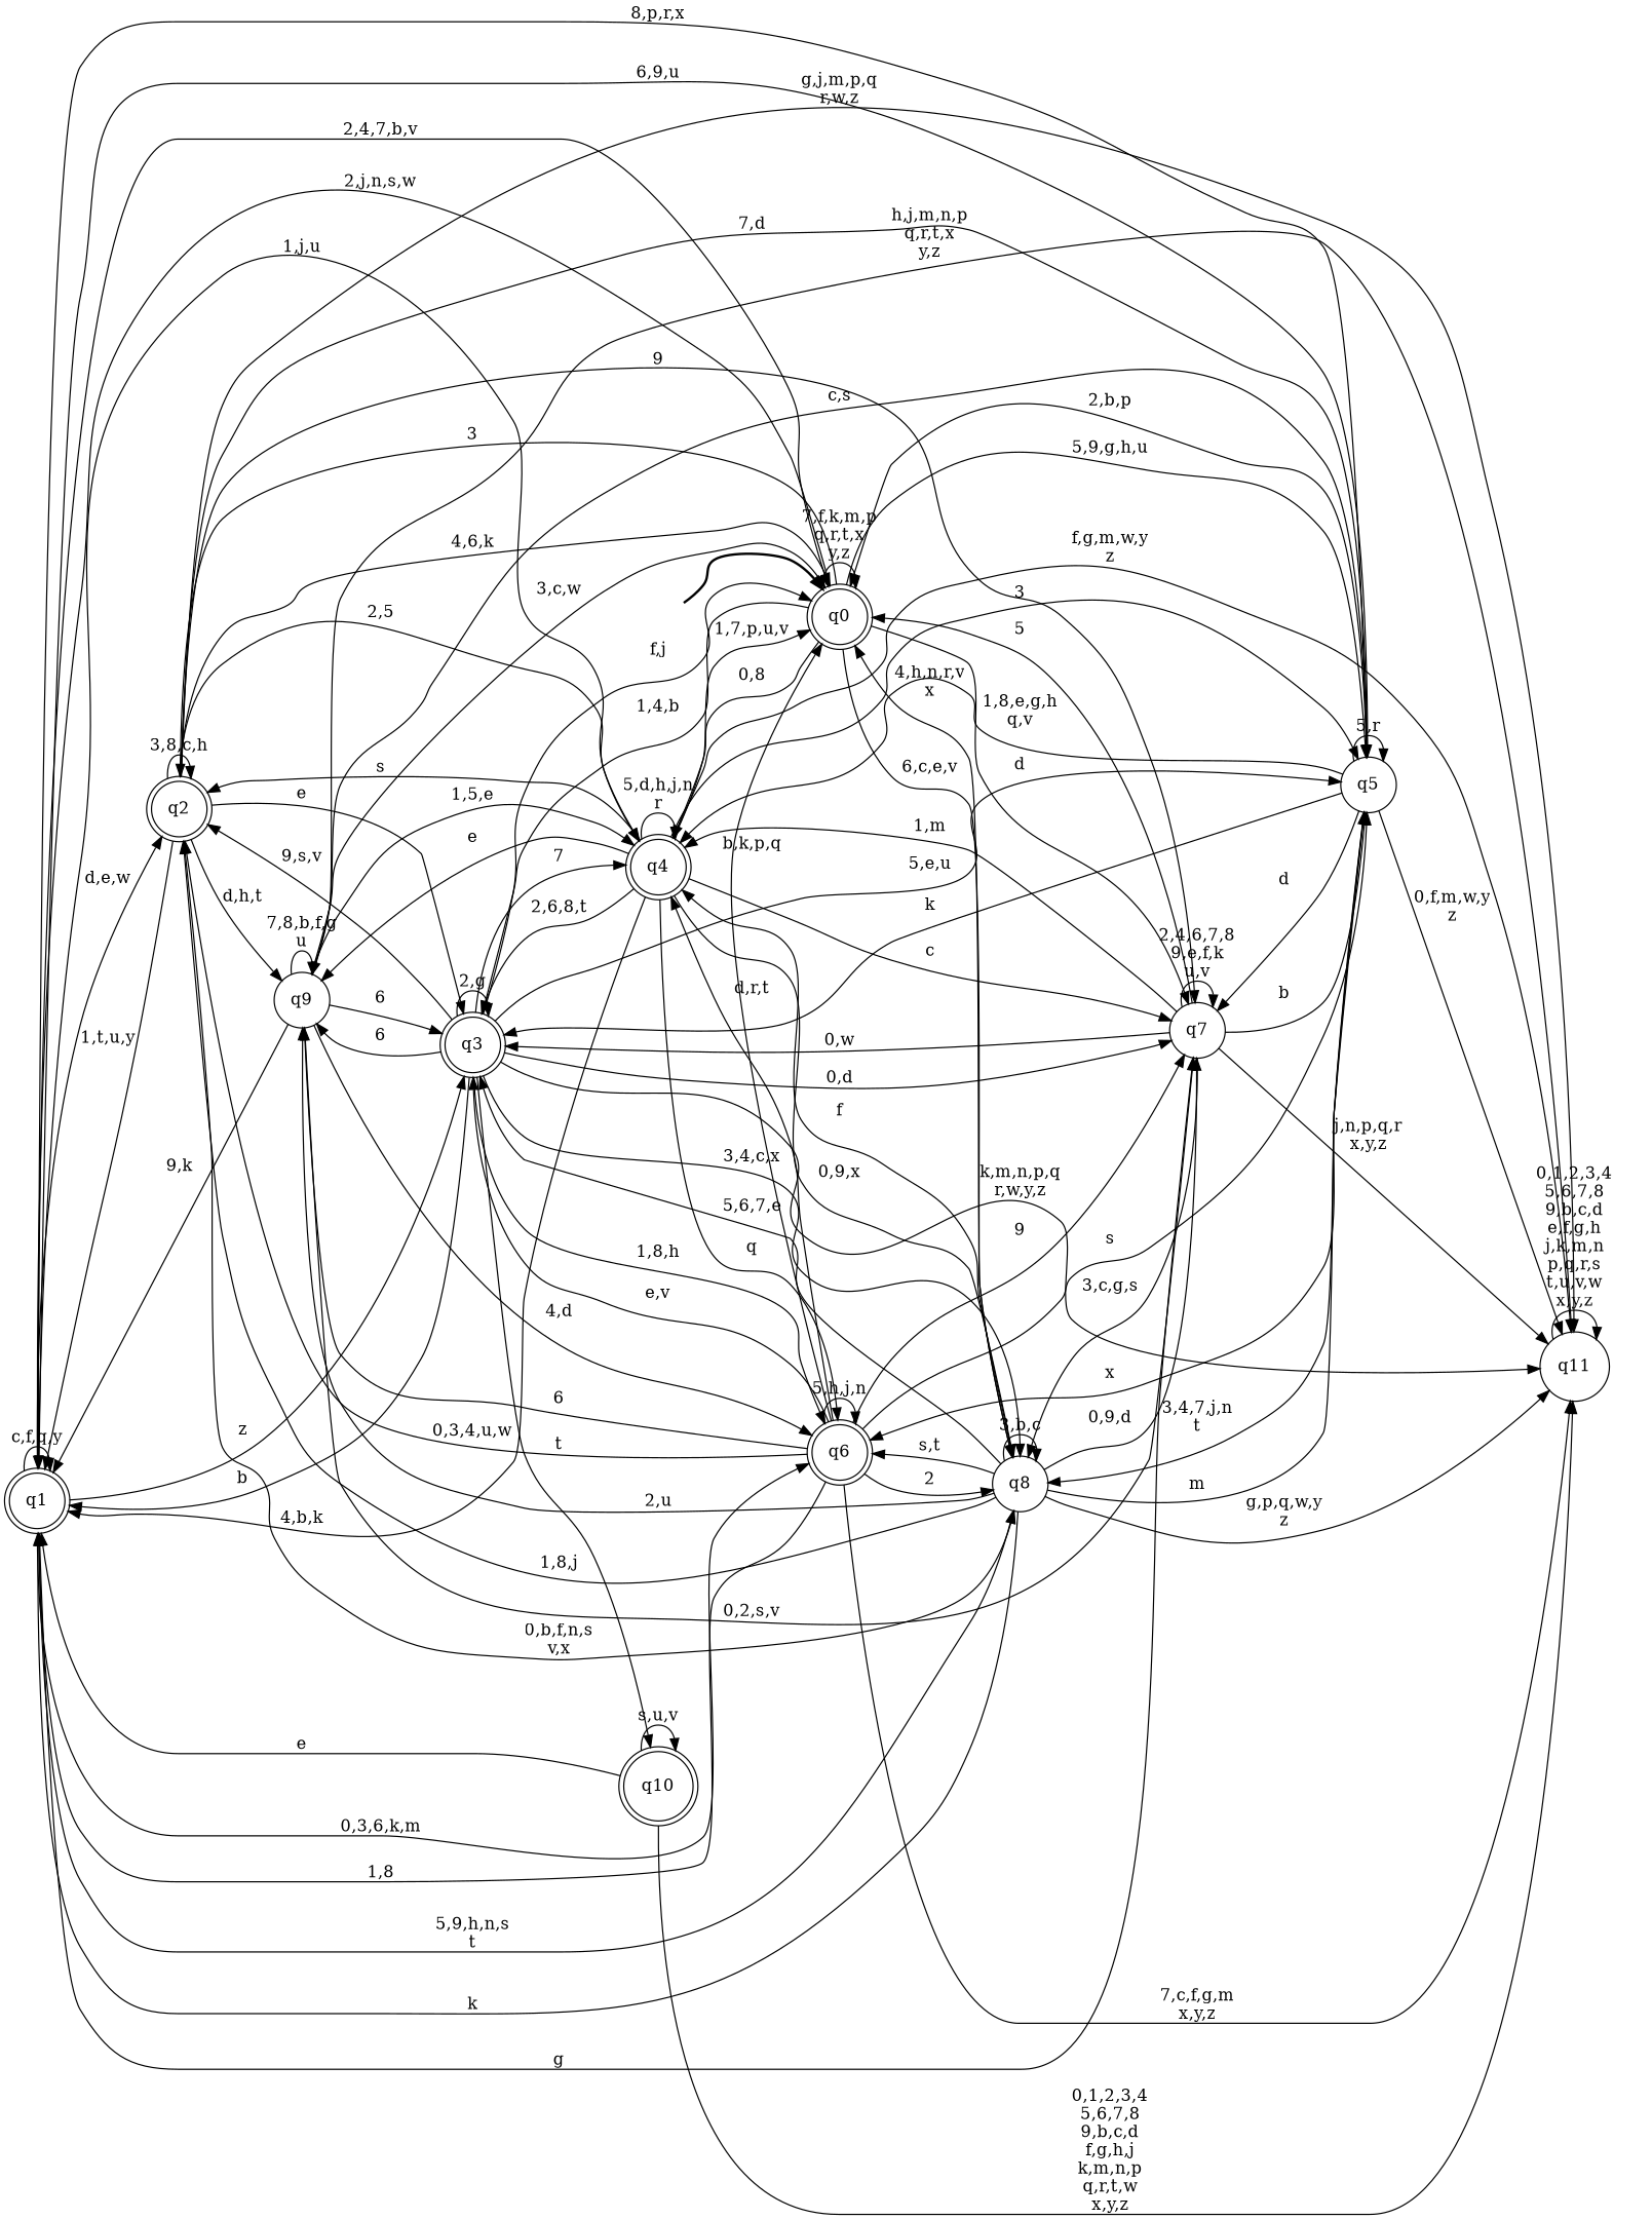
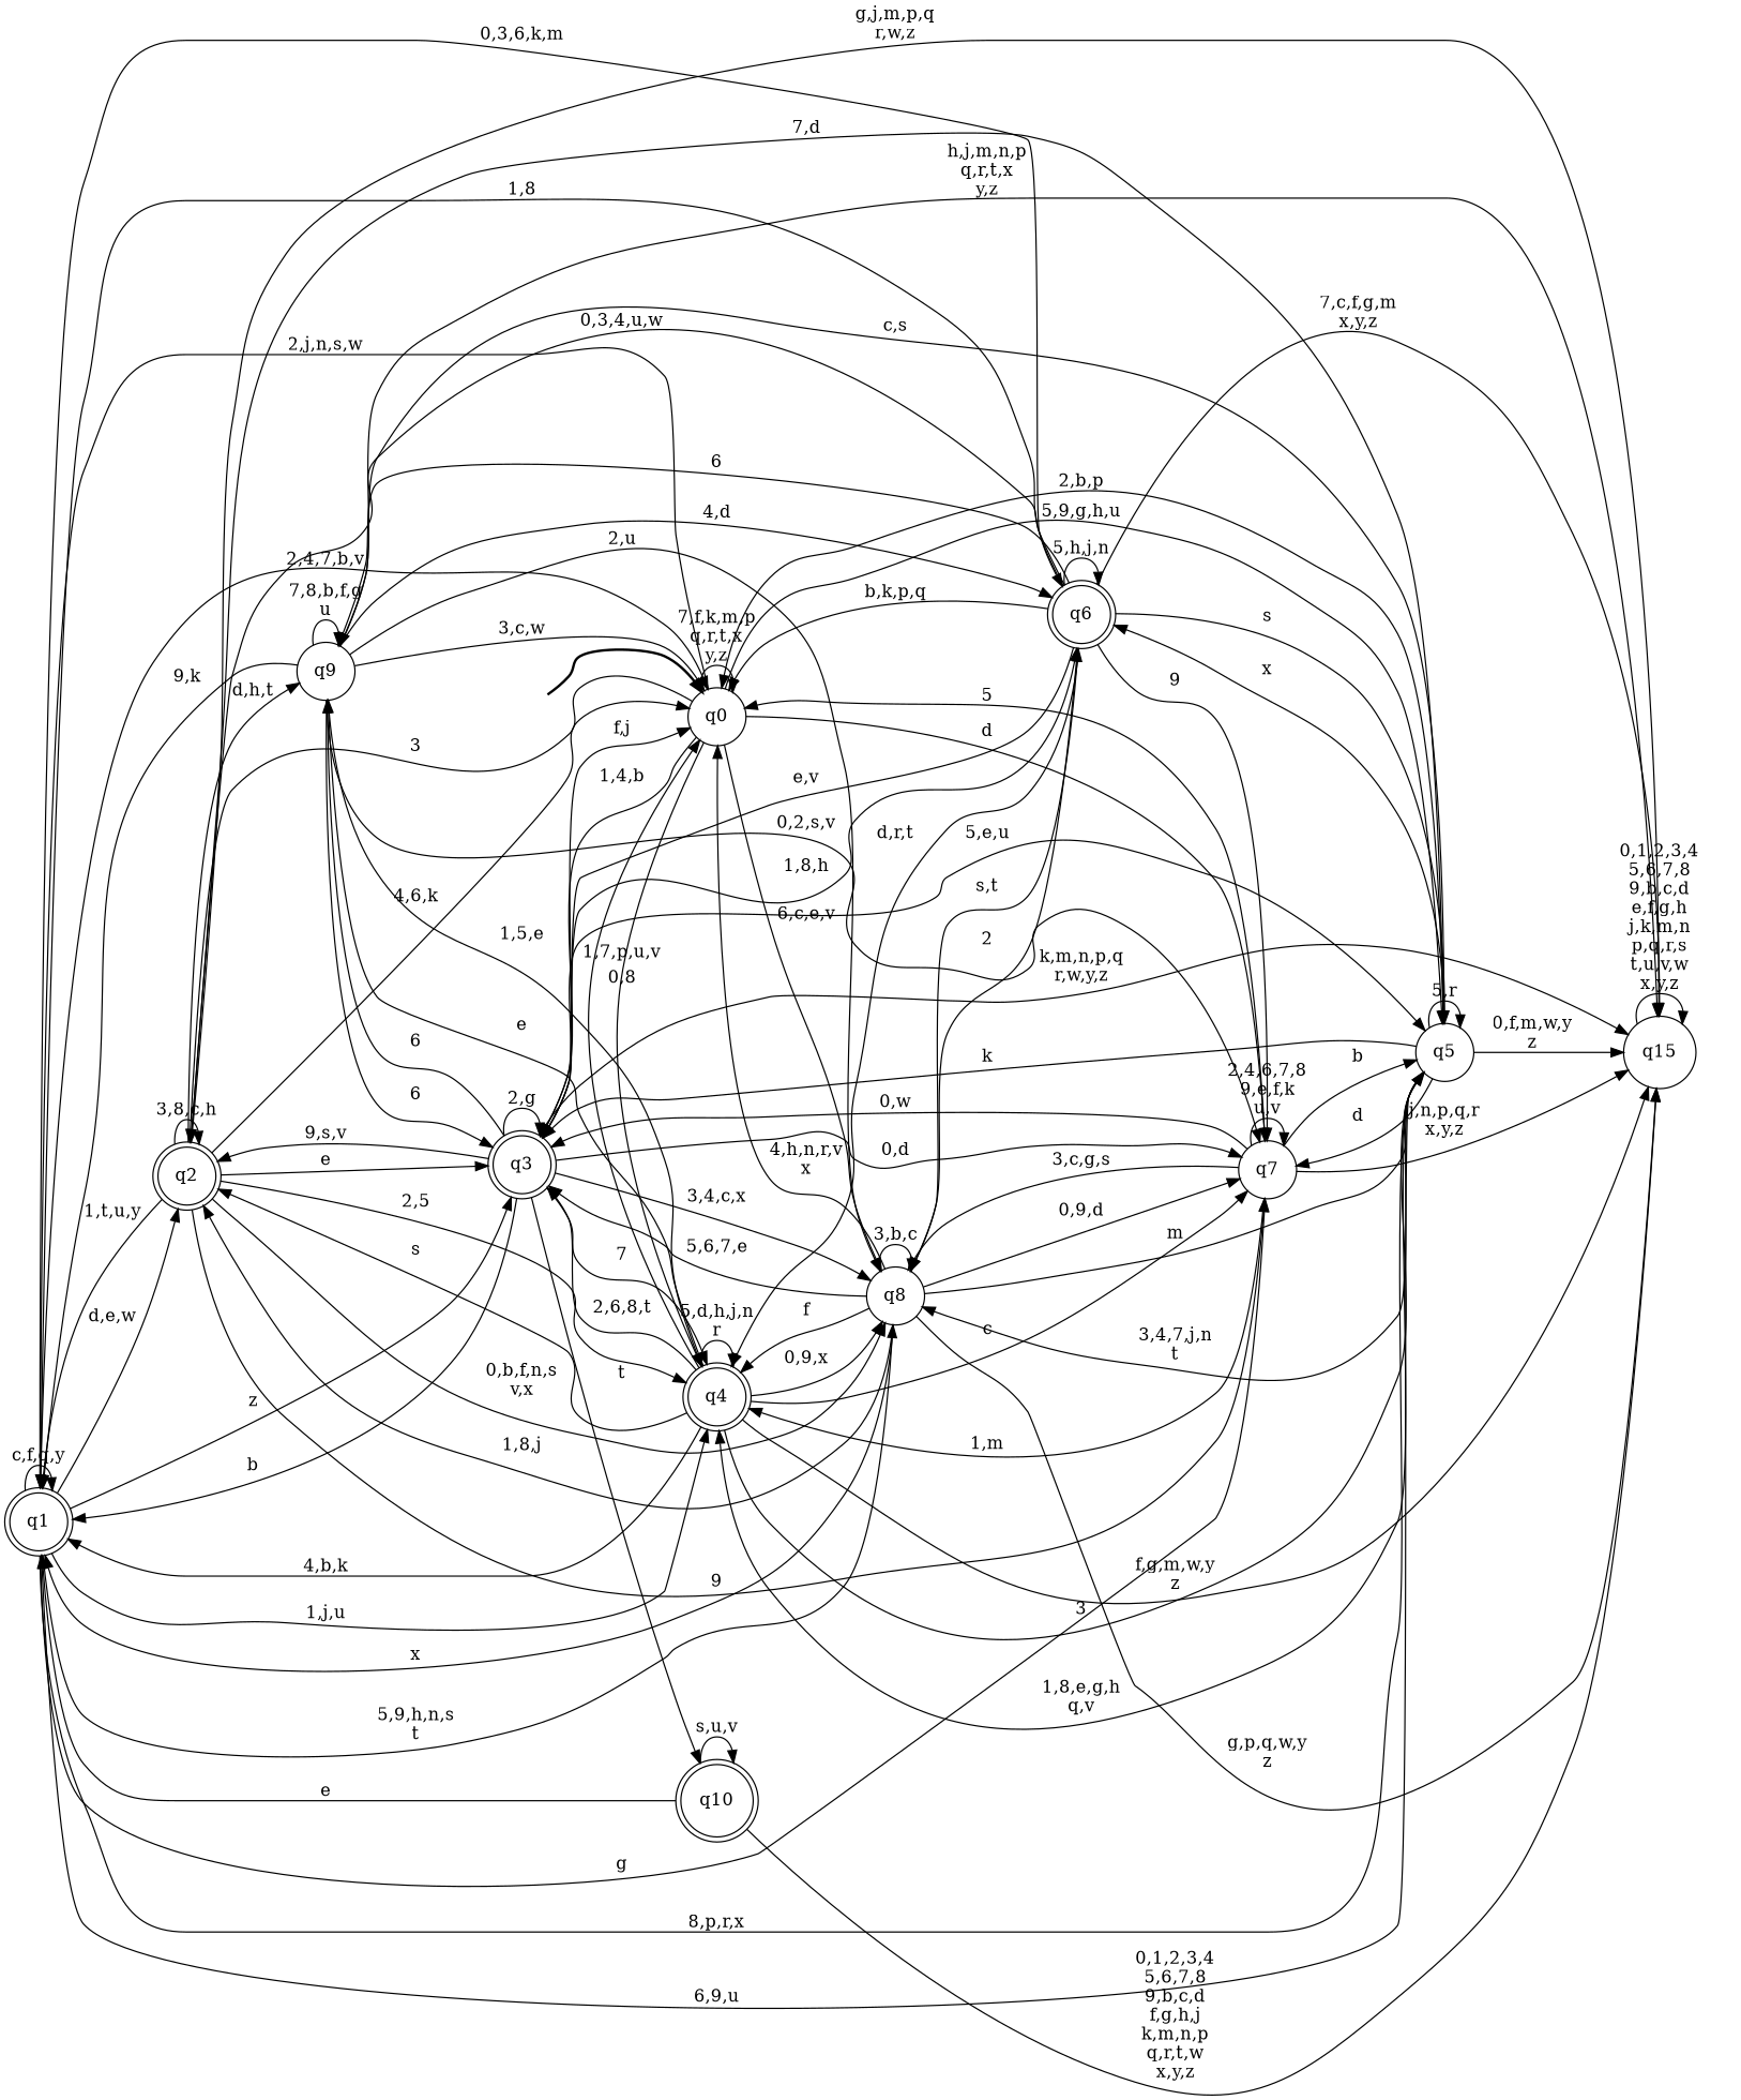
  digraph {
    rankdir=LR
    node [shape=doublecircle style="rounded,filled" color=black fillcolor=white]
    __start0 [height=0 shape=none style=invis width=0 color="" fillcolor=""]
-   n2 [label=q0]
+   n2 [label=q0 shape=circle]
    n3 [label=q1]
    n4 [label=q2]
    n5 [label=q3]
    n6 [label=q4]
    n7 [label=q5 shape=circle]
    n8 [label=q7 shape=circle style=filled]
    n9 [label=q8 shape=circle style=filled]
    n10 [label=q6]
-   n11 [label=q11 shape=circle style=filled]
+   n11 [label=q15 shape=circle style=filled]
    n12 [label=q9 shape=circle style=filled]
    n13 [label=q10 style=filled]
    subgraph cluster_1 {
      nodesep=0.15
      ranksep=0.15
      style=invis
      __start0
      n2
    }
    __start0 -> n2 [penwidth=2]
    n2 -> n2 [label="7,f,k,m,p\nq,r,t,x\ny,z"]
    n2 -> n3 [label="2,j,n,s,w"]
    n2 -> n4 [label=3]
    n2 -> n5 [label="1,4,b"]
    n2 -> n6 [label="0,8"]
    n2 -> n7 [label="5,9,g,h,u"]
    n2 -> n8 [label=d]
    n2 -> n9 [label="6,c,e,v"]
    n3 -> n2 [label="2,4,7,b,v"]
    n3 -> n3 [label="c,f,q,y"]
    n3 -> n4 [label="d,e,w"]
    n3 -> n5 [label=z]
    n3 -> n6 [label="1,j,u"]
    n3 -> n7 [label="8,p,r,x"]
    n3 -> n8 [label=g]
    n3 -> n9 [label="5,9,h,n,s\nt"]
    n3 -> n10 [label="0,3,6,k,m"]
    n4 -> n2 [label="4,6,k"]
    n4 -> n3 [label="1,t,u,y"]
    n4 -> n4 [label="3,8,c,h"]
    n4 -> n5 [label=e]
    n4 -> n6 [label="2,5"]
    n4 -> n7 [label="7,d"]
    n4 -> n8 [label=9]
    n4 -> n9 [label="0,b,f,n,s\nv,x"]
    n4 -> n11 [label="g,j,m,p,q\nr,w,z"]
    n4 -> n12 [label="d,h,t"]
    n5 -> n2 [label="f,j"]
    n5 -> n3 [label=b]
    n5 -> n4 [label="9,s,v"]
    n5 -> n5 [label="2,g"]
    n5 -> n6 [label=7]
    n5 -> n7 [label="5,e,u"]
    n5 -> n8 [label="0,d"]
    n5 -> n9 [label="3,4,c,x"]
    n5 -> n10 [label="1,8,h"]
    n5 -> n11 [label="k,m,n,p,q\nr,w,y,z"]
    n5 -> n12 [label=6]
    n5 -> n13 [label=t]
    n6 -> n2 [label="1,7,p,u,v"]
    n6 -> n3 [label="4,b,k"]
    n6 -> n4 [label=s]
    n6 -> n5 [label="2,6,8,t"]
    n6 -> n6 [label="5,d,h,j,n\nr"]
    n6 -> n7 [label=3]
    n6 -> n8 [label=c]
    n6 -> n9 [label="0,9,x"]
-   n6 -> n10 [label=q]
    n6 -> n11 [label="f,g,m,w,y\nz"]
    n6 -> n12 [label=e]
    n7 -> n2 [label="2,b,p"]
    n7 -> n3 [label="6,9,u"]
    n7 -> n5 [label=k]
    n7 -> n6 [label="1,8,e,g,h\nq,v"]
    n7 -> n7 [label="5,r"]
    n7 -> n8 [label=d]
    n7 -> n9 [label="3,4,7,j,n\nt"]
    n7 -> n10 [label=x]
    n7 -> n11 [label="0,f,m,w,y\nz"]
    n7 -> n12 [label="c,s"]
    n8 -> n2 [label=5]
    n8 -> n5 [label="0,w"]
    n8 -> n6 [label="1,m"]
    n8 -> n7 [label=b]
    n8 -> n8 [label="2,4,6,7,8\n9,e,f,k\nu,v"]
    n8 -> n9 [label="3,c,g,s"]
    n8 -> n11 [label="j,n,p,q,r\nx,y,z"]
    n9 -> n2 [label="4,h,n,r,v\nx"]
-   n9 -> n3 [label=k]
+   n9 -> n3 [label=x]
    n9 -> n4 [label="1,8,j"]
    n9 -> n5 [label="5,6,7,e"]
    n9 -> n6 [label=f]
    n9 -> n7 [label=m]
    n9 -> n8 [label="0,9,d"]
    n9 -> n9 [label="3,b,c"]
    n9 -> n10 [label="s,t"]
    n9 -> n11 [label="g,p,q,w,y\nz"]
-   n9 -> n12 [label="2,u"]
+   n12 -> n9 [label="2,u"]
    n10 -> n2 [label="b,k,p,q"]
    n10 -> n3 [label="1,8"]
    n10 -> n4 [label="0,3,4,u,w"]
    n10 -> n5 [label="e,v"]
    n10 -> n6 [label="d,r,t"]
    n10 -> n7 [label=s]
    n10 -> n8 [label=9]
    n10 -> n9 [label=2]
    n10 -> n10 [label="5,h,j,n"]
    n10 -> n11 [label="7,c,f,g,m\nx,y,z"]
    n10 -> n12 [label=6]
    n11 -> n11 [label="0,1,2,3,4\n5,6,7,8\n9,b,c,d\ne,f,g,h\nj,k,m,n\np,q,r,s\nt,u,v,w\nx,y,z"]
    n12 -> n2 [label="3,c,w"]
    n12 -> n3 [label="9,k"]
    n12 -> n5 [label=6]
    n12 -> n6 [label="1,5,e"]
    n12 -> n8 [label="0,2,s,v"]
    n12 -> n10 [label="4,d"]
    n12 -> n11 [label="h,j,m,n,p\nq,r,t,x\ny,z"]
    n12 -> n12 [label="7,8,b,f,g\nu"]
    n13 -> n3 [label=e]
    n13 -> n11 [label="0,1,2,3,4\n5,6,7,8\n9,b,c,d\nf,g,h,j\nk,m,n,p\nq,r,t,w\nx,y,z"]
    n13 -> n13 [label="s,u,v"]
  }
